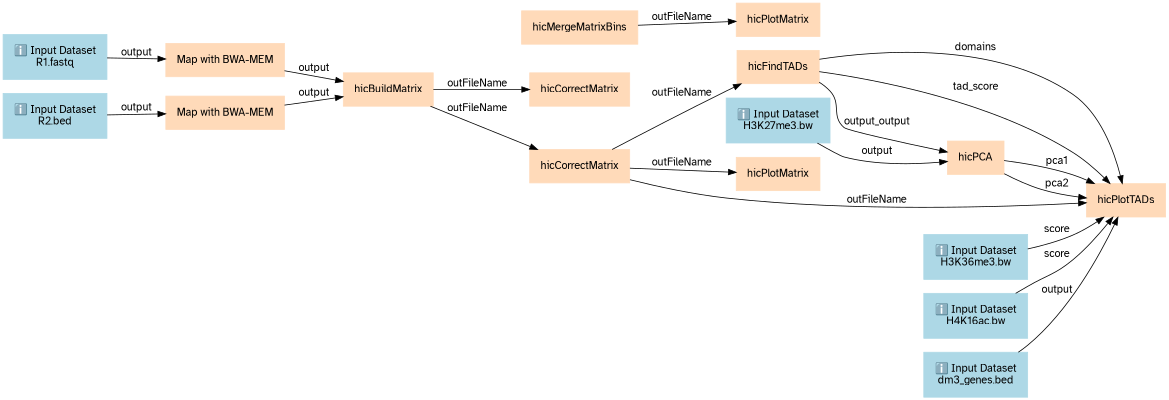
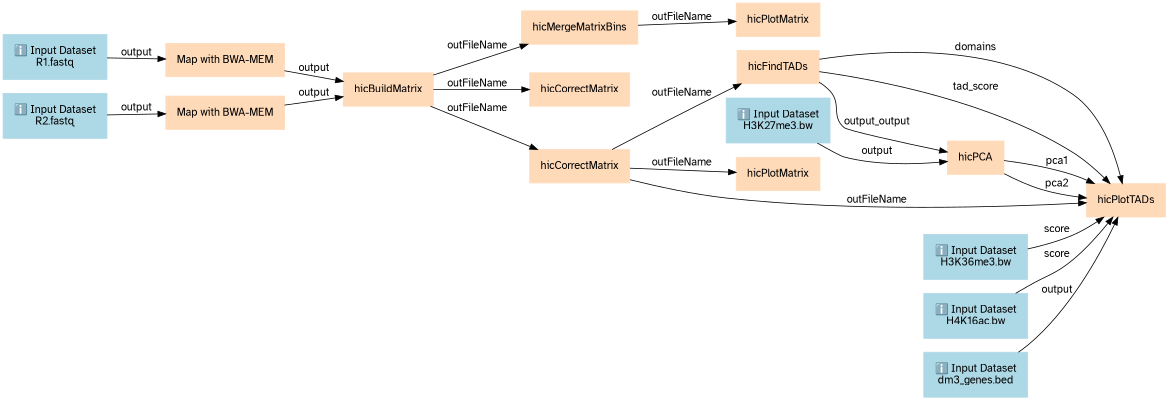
  digraph {
    rankdir=LR
    node [color=peachpuff fontname="Atkinson Hyperlegible" margin="0.2,0.2" shape=box style=filled]
    edge [fontname="Atkinson Hyperlegible"]
    n1 [color=lightblue label="ℹ️ Input Dataset\nR1.fastq"]
    n2 [label="Map with BWA-MEM"]
    n3 [label=hicBuildMatrix]
-   n4 [color=lightblue label="ℹ️ Input Dataset\nR2.bed"]
+   n4 [color=lightblue label="ℹ️ Input Dataset\nR2.fastq"]
    n5 [label="Map with BWA-MEM"]
    n6 [color=lightblue label="ℹ️ Input Dataset\nH3K27me3.bw"]
    n7 [label=hicPCA]
    n8 [label=hicPlotTADs]
    n9 [color=lightblue label="ℹ️ Input Dataset\nH3K36me3.bw"]
    n10 [color=lightblue label="ℹ️ Input Dataset\nH4K16ac.bw"]
    n11 [color=lightblue label="ℹ️ Input Dataset\ndm3_genes.bed"]
    n12 [label=hicMergeMatrixBins]
    n13 [label=hicCorrectMatrix]
    n14 [label=hicCorrectMatrix]
    n15 [label=hicPlotMatrix]
    n16 [label=hicPlotMatrix]
    n17 [label=hicFindTADs]
    n1 -> n2 [label=output]
    n2 -> n3 [label=output]
+   n3 -> n12 [label=outFileName]
    n3 -> n13 [label=outFileName]
    n3 -> n14 [label=outFileName]
    n4 -> n5 [label=output]
    n5 -> n3 [label=output]
    n6 -> n7 [label=output]
    n7 -> n8 [label=pca1]
    n7 -> n8 [label=pca2]
    n9 -> n8 [label=score]
    n10 -> n8 [label=score]
    n11 -> n8 [label=output]
    n12 -> n15 [label=outFileName]
    n14 -> n8 [label=outFileName]
    n14 -> n16 [label=outFileName]
    n14 -> n17 [label=outFileName]
    n17 -> n7 [label=output_output]
    n17 -> n8 [label=domains]
    n17 -> n8 [label=tad_score]
  }
